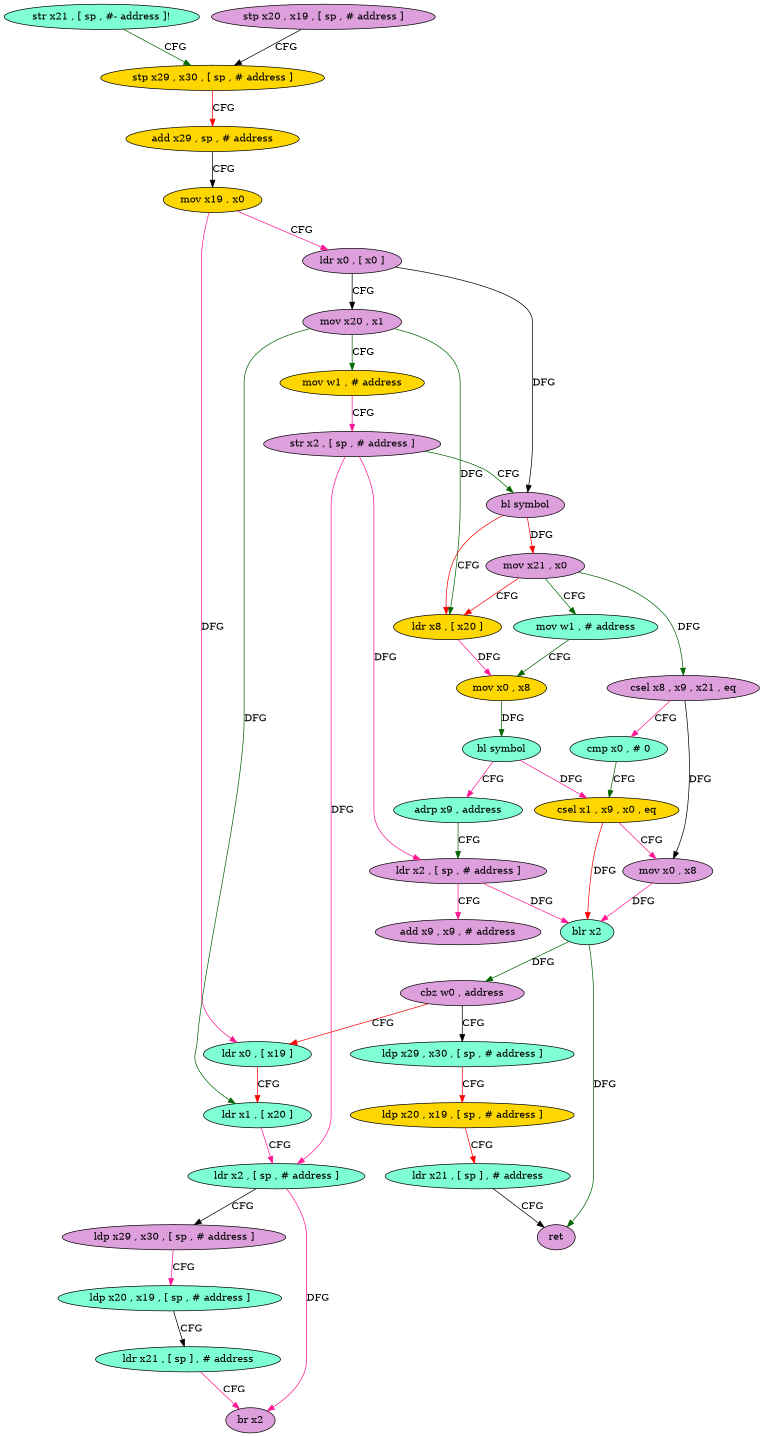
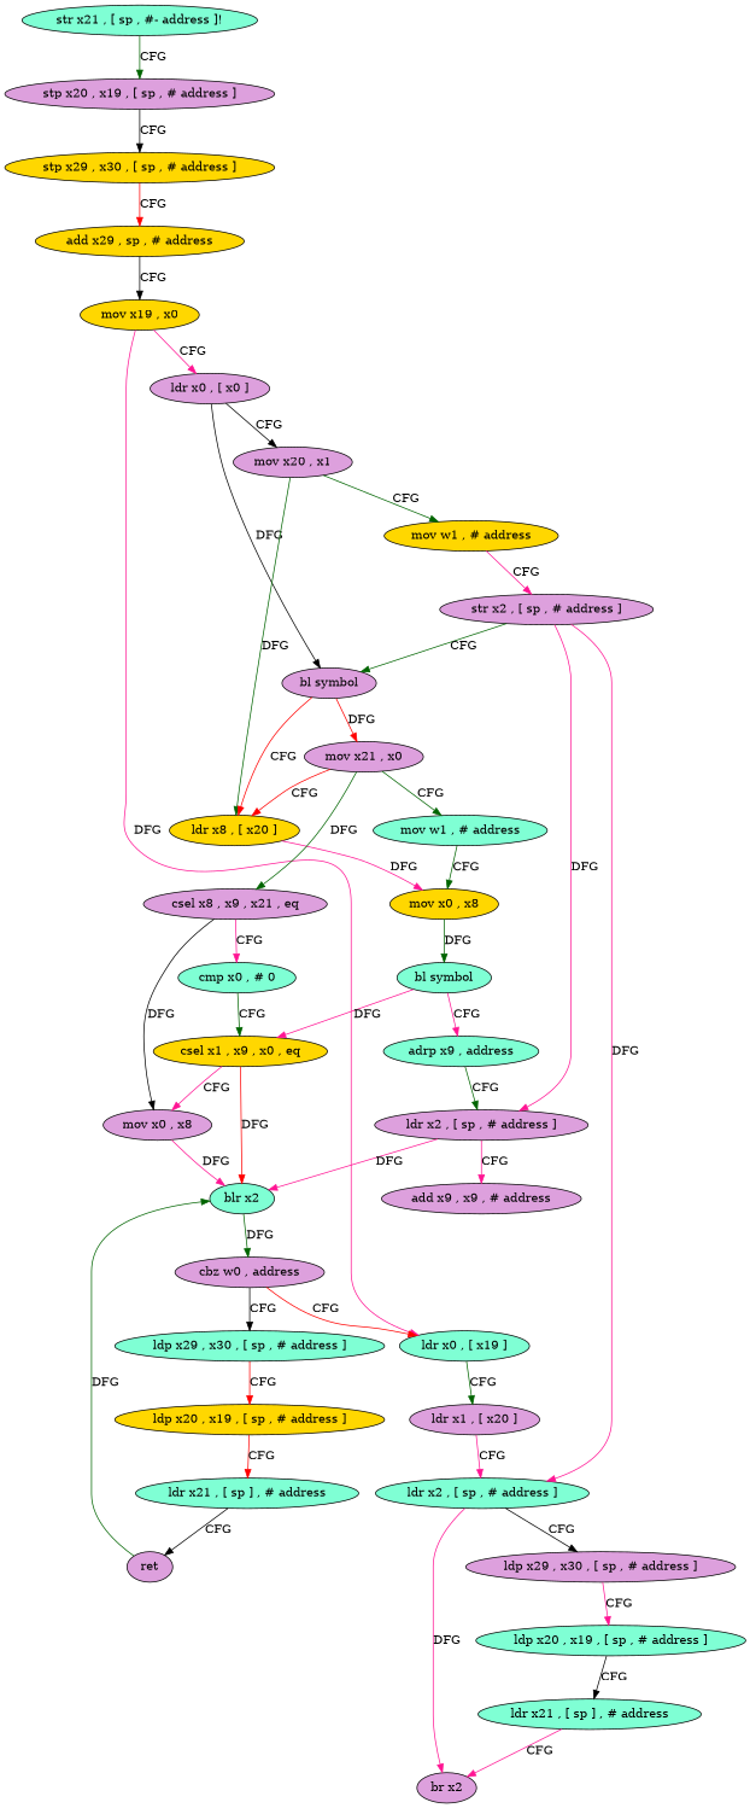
  digraph {
    node [fillcolor=plum style=filled]
    edge [color=deeppink]
    n1 [fillcolor=aquamarine label="str x21 , [ sp , #- address ]!"]
    n2 [label="stp x20 , x19 , [ sp , # address ]"]
    n3 [fillcolor=gold label="stp x29 , x30 , [ sp , # address ]"]
    n4 [fillcolor=gold label="add x29 , sp , # address"]
    n5 [fillcolor=gold label="mov x19 , x0"]
    n6 [label="ldr x0 , [ x0 ]"]
    n7 [fillcolor=aquamarine label="ldr x0 , [ x19 ]"]
    n8 [label="mov x20 , x1"]
    n9 [label="bl symbol"]
-   n10 [fillcolor=aquamarine label="ldr x1 , [ x20 ]"]
+   n10 [label="ldr x1 , [ x20 ]"]
    n11 [fillcolor=gold label="mov w1 , # address"]
    n12 [fillcolor=gold label="ldr x8 , [ x20 ]"]
    n13 [label="mov x21 , x0"]
    n14 [label="str x2 , [ sp , # address ]"]
    n15 [fillcolor=gold label="mov x0 , x8"]
    n16 [fillcolor=aquamarine label="ldr x2 , [ sp , # address ]"]
    n17 [label="ldr x2 , [ sp , # address ]"]
    n18 [label="add x9 , x9 , # address"]
    n19 [fillcolor=aquamarine label="blr x2"]
    n20 [label="ldp x29 , x30 , [ sp , # address ]"]
    n21 [label="br x2"]
    n22 [fillcolor=aquamarine label="mov w1 , # address"]
    n23 [label="csel x8 , x9 , x21 , eq"]
    n24 [fillcolor=aquamarine label="bl symbol"]
    n25 [fillcolor=aquamarine label="cmp x0 , # 0"]
    n26 [label="mov x0 , x8"]
    n27 [fillcolor=aquamarine label="adrp x9 , address"]
    n28 [fillcolor=gold label="csel x1 , x9 , x0 , eq"]
    n29 [label="cbz w0 , address"]
    n30 [label=ret]
    n31 [fillcolor=aquamarine label="ldp x29 , x30 , [ sp , # address ]"]
    n32 [fillcolor=gold label="ldp x20 , x19 , [ sp , # address ]"]
    n33 [fillcolor=aquamarine label="ldr x21 , [ sp ] , # address"]
    n34 [fillcolor=aquamarine label="ldp x20 , x19 , [ sp , # address ]"]
    n35 [fillcolor=aquamarine label="ldr x21 , [ sp ] , # address"]
-   n1 -> n3 [color=darkgreen label=CFG]
+   n1 -> n2 [color=darkgreen label=CFG]
    n2 -> n3 [color=black label=CFG]
    n3 -> n4 [color=red label=CFG]
    n4 -> n5 [color=black label=CFG]
    n5 -> n6 [label=CFG]
    n5 -> n7 [label=DFG]
    n6 -> n8 [color=black label=CFG]
    n6 -> n9 [color=black label=DFG]
-   n7 -> n10 [color=red label=CFG]
-   n8 -> n10 [color=darkgreen label=DFG]
+   n7 -> n10 [color=darkgreen label=CFG]
    n8 -> n11 [color=darkgreen label=CFG]
    n8 -> n12 [color=darkgreen label=DFG]
    n9 -> n12 [color=red label=CFG]
    n9 -> n13 [color=red label=DFG]
    n10 -> n16 [label=CFG]
    n11 -> n14 [label=CFG]
    n12 -> n15 [label=DFG]
    n13 -> n12 [color=red label=CFG]
    n13 -> n22 [color=darkgreen label=CFG]
    n13 -> n23 [color=darkgreen label=DFG]
    n14 -> n9 [color=darkgreen label=CFG]
    n14 -> n16 [label=DFG]
    n14 -> n17 [label=DFG]
    n15 -> n24 [color=darkgreen label=DFG]
    n16 -> n20 [color=black label=CFG]
    n16 -> n21 [label=DFG]
    n17 -> n18 [label=CFG]
    n17 -> n19 [label=DFG]
    n19 -> n29 [color=darkgreen label=DFG]
-   n19 -> n30 [color=darkgreen label=DFG]
+   n30 -> n19 [color=darkgreen label=DFG]
    n20 -> n34 [label=CFG]
    n22 -> n15 [color=darkgreen label=CFG]
    n23 -> n25 [label=CFG]
    n23 -> n26 [color=black label=DFG]
    n24 -> n27 [label=CFG]
    n24 -> n28 [label=DFG]
    n25 -> n28 [color=darkgreen label=CFG]
    n26 -> n19 [label=DFG]
    n27 -> n17 [color=darkgreen label=CFG]
    n28 -> n19 [color=red label=DFG]
    n28 -> n26 [label=CFG]
    n29 -> n7 [color=red label=CFG]
    n29 -> n31 [color=black label=CFG]
    n31 -> n32 [color=red label=CFG]
    n32 -> n33 [color=red label=CFG]
    n33 -> n30 [color=black label=CFG]
    n34 -> n35 [color=black label=CFG]
    n35 -> n21 [label=CFG]
  }
